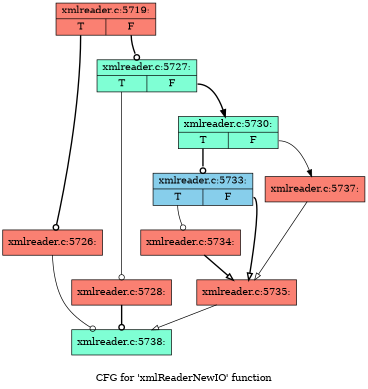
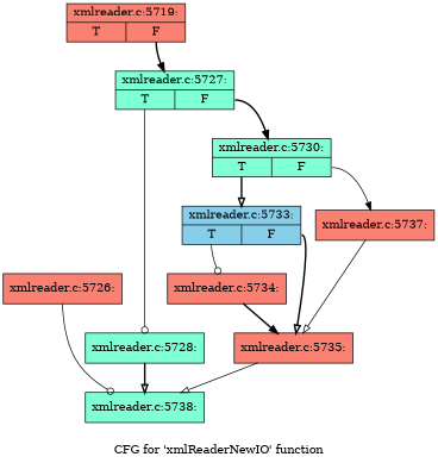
  digraph {
    label="CFG for 'xmlReaderNewIO' function"
    node [fillcolor=salmon shape=record style=filled]
    edge [arrowhead=odot style=bold]
    n1 [label="{xmlreader.c:5719:|{<s0>T|<s1>F}}"]
    n2 [label="{xmlreader.c:5726:}"]
    n3 [fillcolor=aquamarine label="{xmlreader.c:5727:|{<s0>T|<s1>F}}"]
    n4 [fillcolor=aquamarine label="{xmlreader.c:5738:}"]
-   n5 [label="{xmlreader.c:5728:}"]
+   n5 [fillcolor=aquamarine label="{xmlreader.c:5728:}"]
    n6 [fillcolor=aquamarine label="{xmlreader.c:5730:|{<s0>T|<s1>F}}"]
    n7 [fillcolor=skyblue label="{xmlreader.c:5733:|{<s0>T|<s1>F}}"]
    n8 [label="{xmlreader.c:5737:}"]
    n9 [label="{xmlreader.c:5734:}"]
    n10 [label="{xmlreader.c:5735:}"]
-   n1 -> n2 [tailport=s0]
-   n1 -> n3 [tailport=s1]
+   n1 -> n3 [arrowhead=normal tailport=s1]
    n2 -> n4 [style=solid]
    n3 -> n5 [style=solid tailport=s0]
    n3 -> n6 [arrowhead=normal tailport=s1]
-   n5 -> n4
-   n6 -> n7 [tailport=s0]
+   n5 -> n4 [arrowhead=onormal]
+   n6 -> n7 [arrowhead=onormal tailport=s0]
    n6 -> n8 [arrowhead=normal style=solid tailport=s1]
    n7 -> n9 [style=solid tailport=s0]
    n7 -> n10 [arrowhead=onormal tailport=s1]
    n8 -> n10 [arrowhead=onormal style=solid]
-   n9 -> n10 [arrowhead=onormal]
+   n9 -> n10 [arrowhead=normal]
    n10 -> n4 [arrowhead=onormal style=solid]
  }
